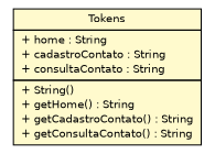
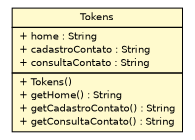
  digraph {
    nodesep=0.25
    ranksep=0.5
-   n1 [fontcolor=black fontname=Helvetica fontsize=10.0 label=<<table title="br.net.meditec.client.inject.Tokens" border="0" cellborder="1" cellspacing="0" cellpadding="2" port="p" bgcolor="lemonChiffon" href="./Tokens.html"> 		<tr><td><table border="0" cellspacing="0" cellpadding="1"> <tr><td align="center" balign="center"> Tokens </td></tr> 		</table></td></tr> 		<tr><td><table border="0" cellspacing="0" cellpadding="1"> <tr><td align="left" balign="left"> + home : String </td></tr> <tr><td align="left" balign="left"> + cadastroContato : String </td></tr> <tr><td align="left" balign="left"> + consultaContato : String </td></tr> 		</table></td></tr> 		<tr><td><table border="0" cellspacing="0" cellpadding="1"> <tr><td align="left" balign="left"> + String() </td></tr> <tr><td align="left" balign="left"> + getHome() : String </td></tr> <tr><td align="left" balign="left"> + getCadastroContato() : String </td></tr> <tr><td align="left" balign="left"> + getConsultaContato() : String </td></tr> 		</table></td></tr> 		</table>> shape=plaintext]
+   n1 [fontcolor=black fontname=Helvetica fontsize=10.0 label=<<table title="br.net.meditec.client.inject.Tokens" border="0" cellborder="1" cellspacing="0" cellpadding="2" port="p" bgcolor="lemonChiffon" href="./Tokens.html"> 		<tr><td><table border="0" cellspacing="0" cellpadding="1"> <tr><td align="center" balign="center"> Tokens </td></tr> 		</table></td></tr> 		<tr><td><table border="0" cellspacing="0" cellpadding="1"> <tr><td align="left" balign="left"> + home : String </td></tr> <tr><td align="left" balign="left"> + cadastroContato : String </td></tr> <tr><td align="left" balign="left"> + consultaContato : String </td></tr> 		</table></td></tr> 		<tr><td><table border="0" cellspacing="0" cellpadding="1"> <tr><td align="left" balign="left"> + Tokens() </td></tr> <tr><td align="left" balign="left"> + getHome() : String </td></tr> <tr><td align="left" balign="left"> + getCadastroContato() : String </td></tr> <tr><td align="left" balign="left"> + getConsultaContato() : String </td></tr> 		</table></td></tr> 		</table>> shape=plaintext]
  }
